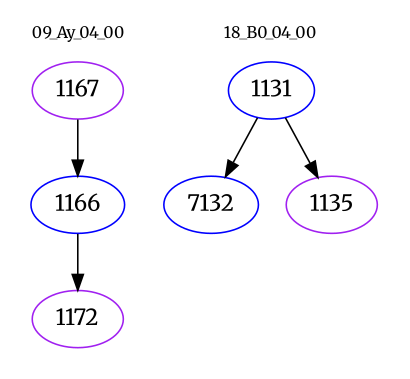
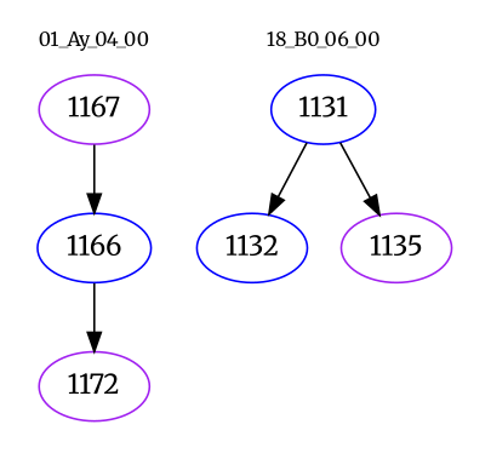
  digraph {
    fontname=Merriweather
    node [color=blue fontname=Merriweather]
    edge [color=black fontname=Merriweather]
    n1 [label=1166]
    n2 [color=purple label=1167]
    n3 [color=purple label=1172]
    n4 [label=1131]
-   n5 [label=7132]
+   n5 [label=1132]
    n6 [color=purple label=1135]
    subgraph cluster_1 {
      color=white
      fontsize=10
-     label="09_Ay_04_00"
+     label="01_Ay_04_00"
      n1
      n2
      n3
    }
    subgraph cluster_2 {
      color=white
      fontsize=10
-     label="18_B0_04_00"
+     label="18_B0_06_00"
      n4
      n5
      n6
    }
    n1 -> n3
    n2 -> n1
    n4 -> n5
    n4 -> n6
  }
